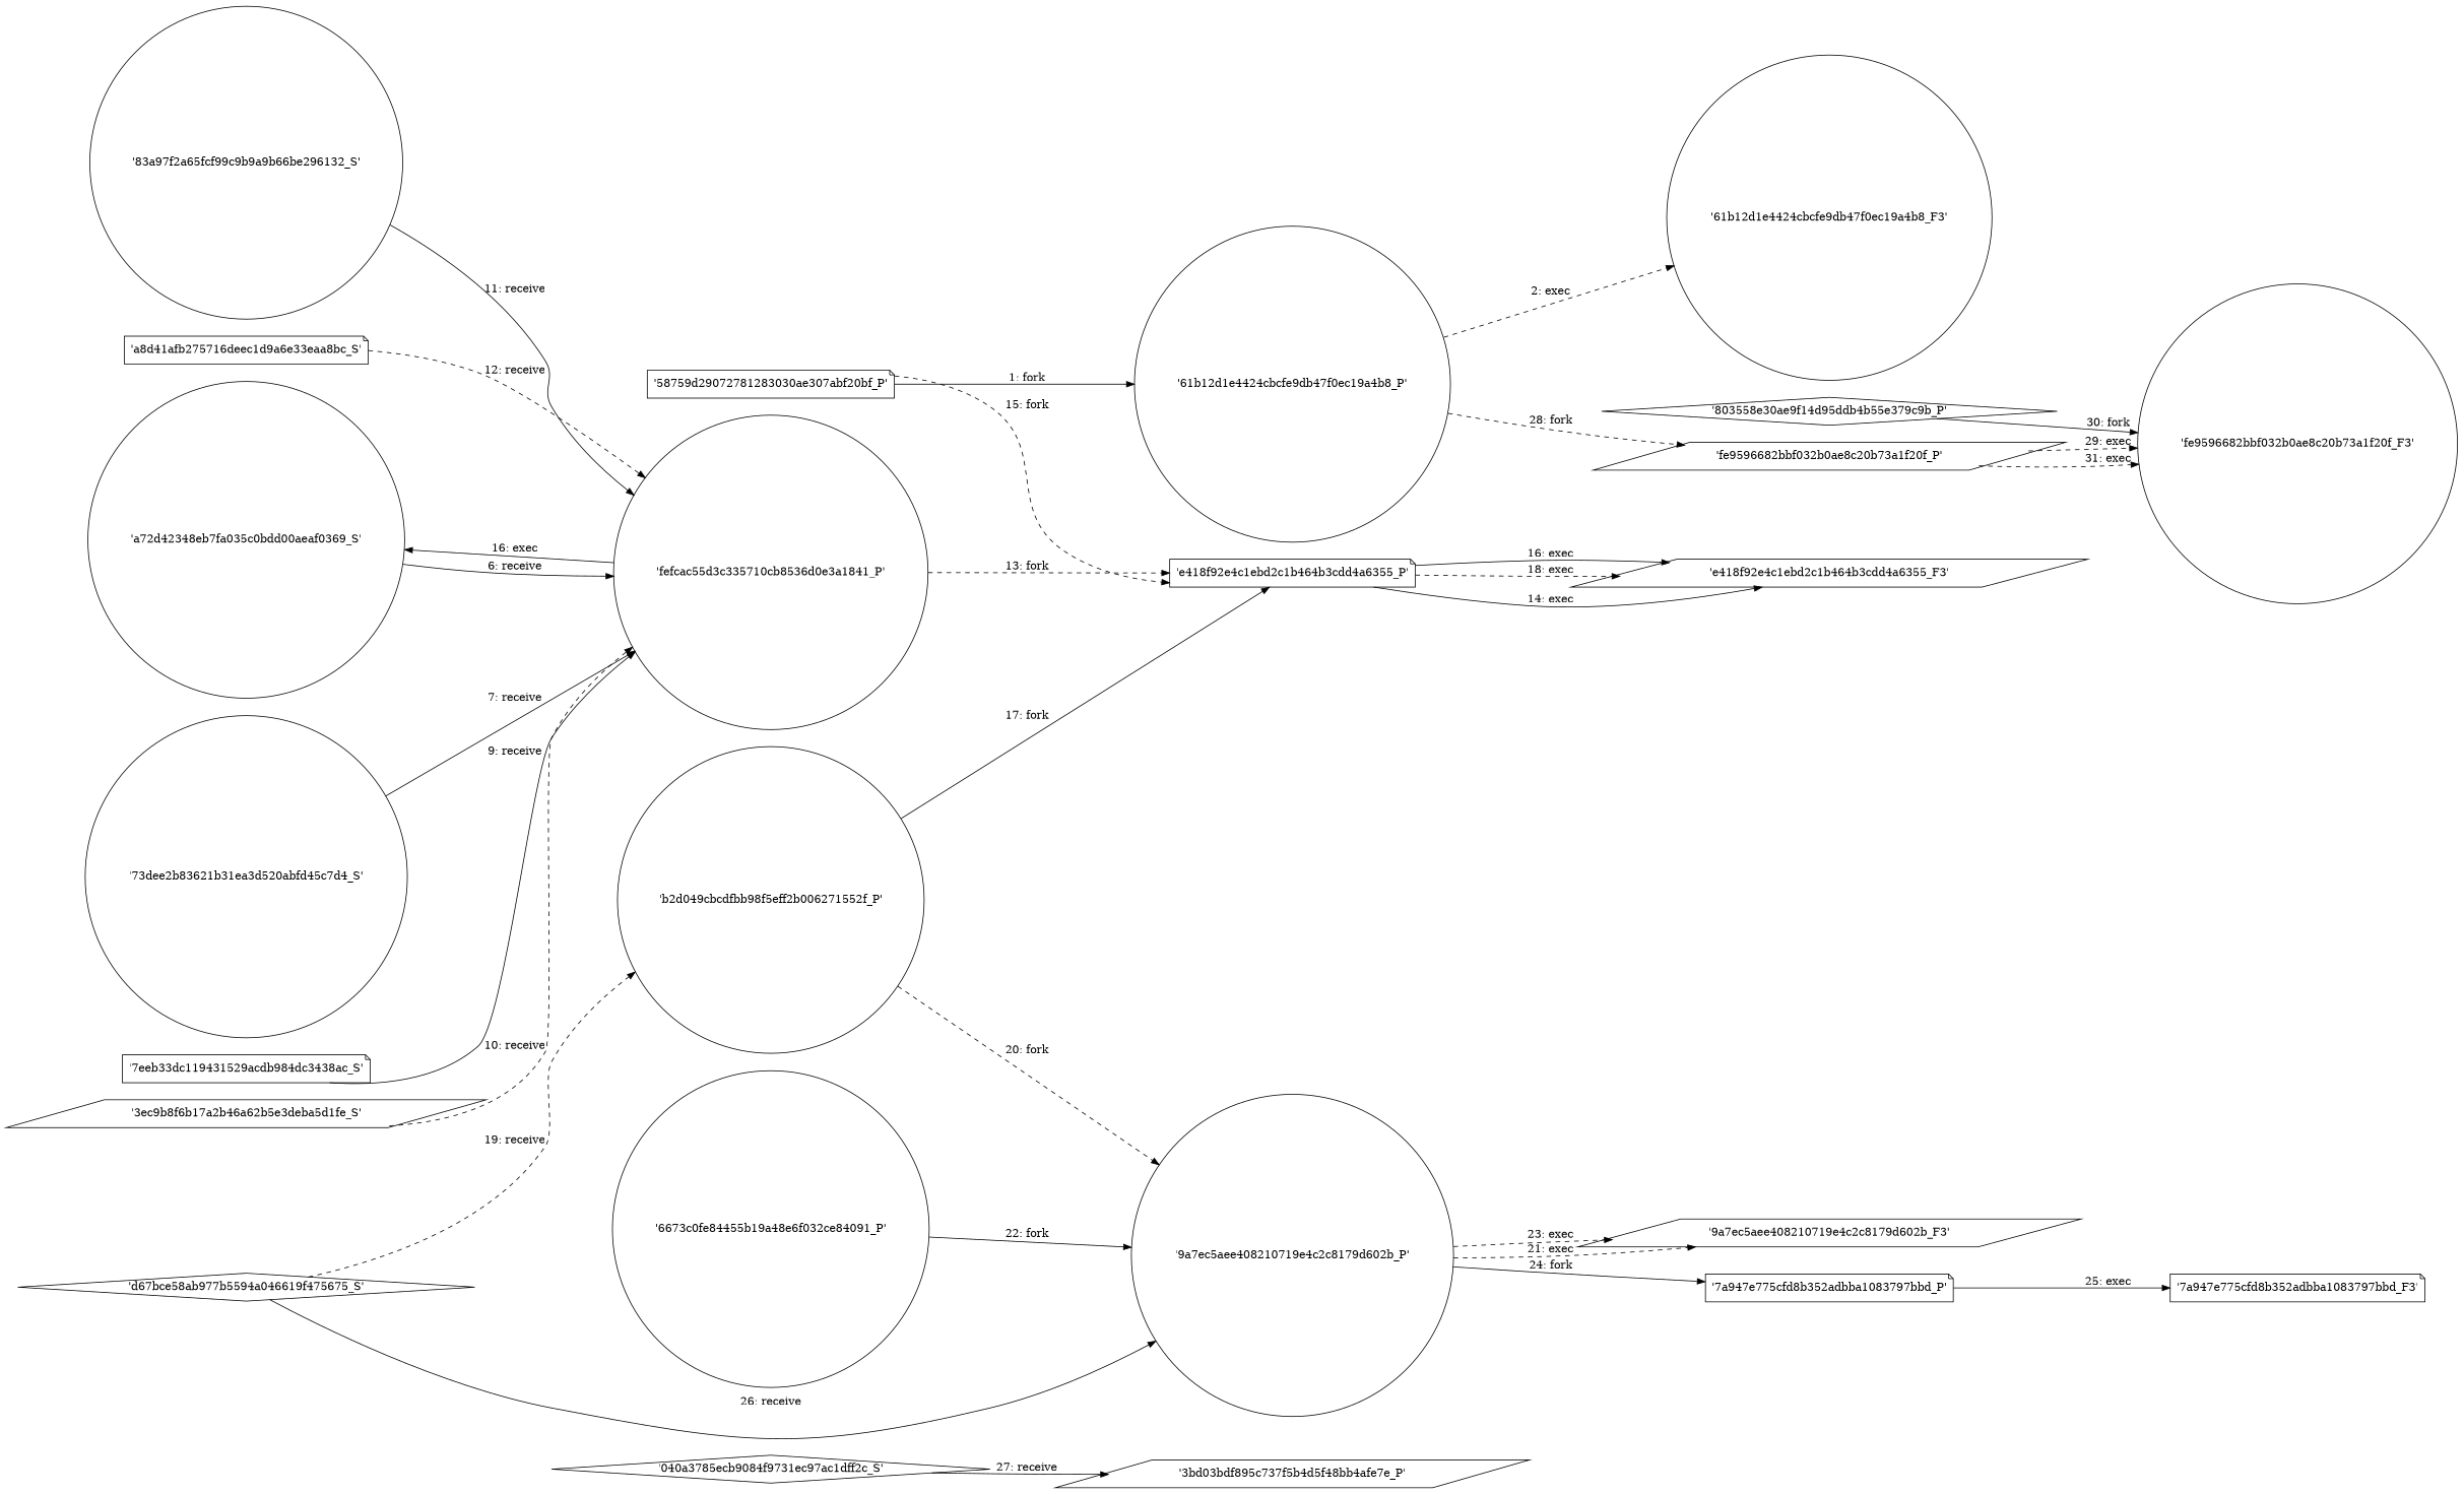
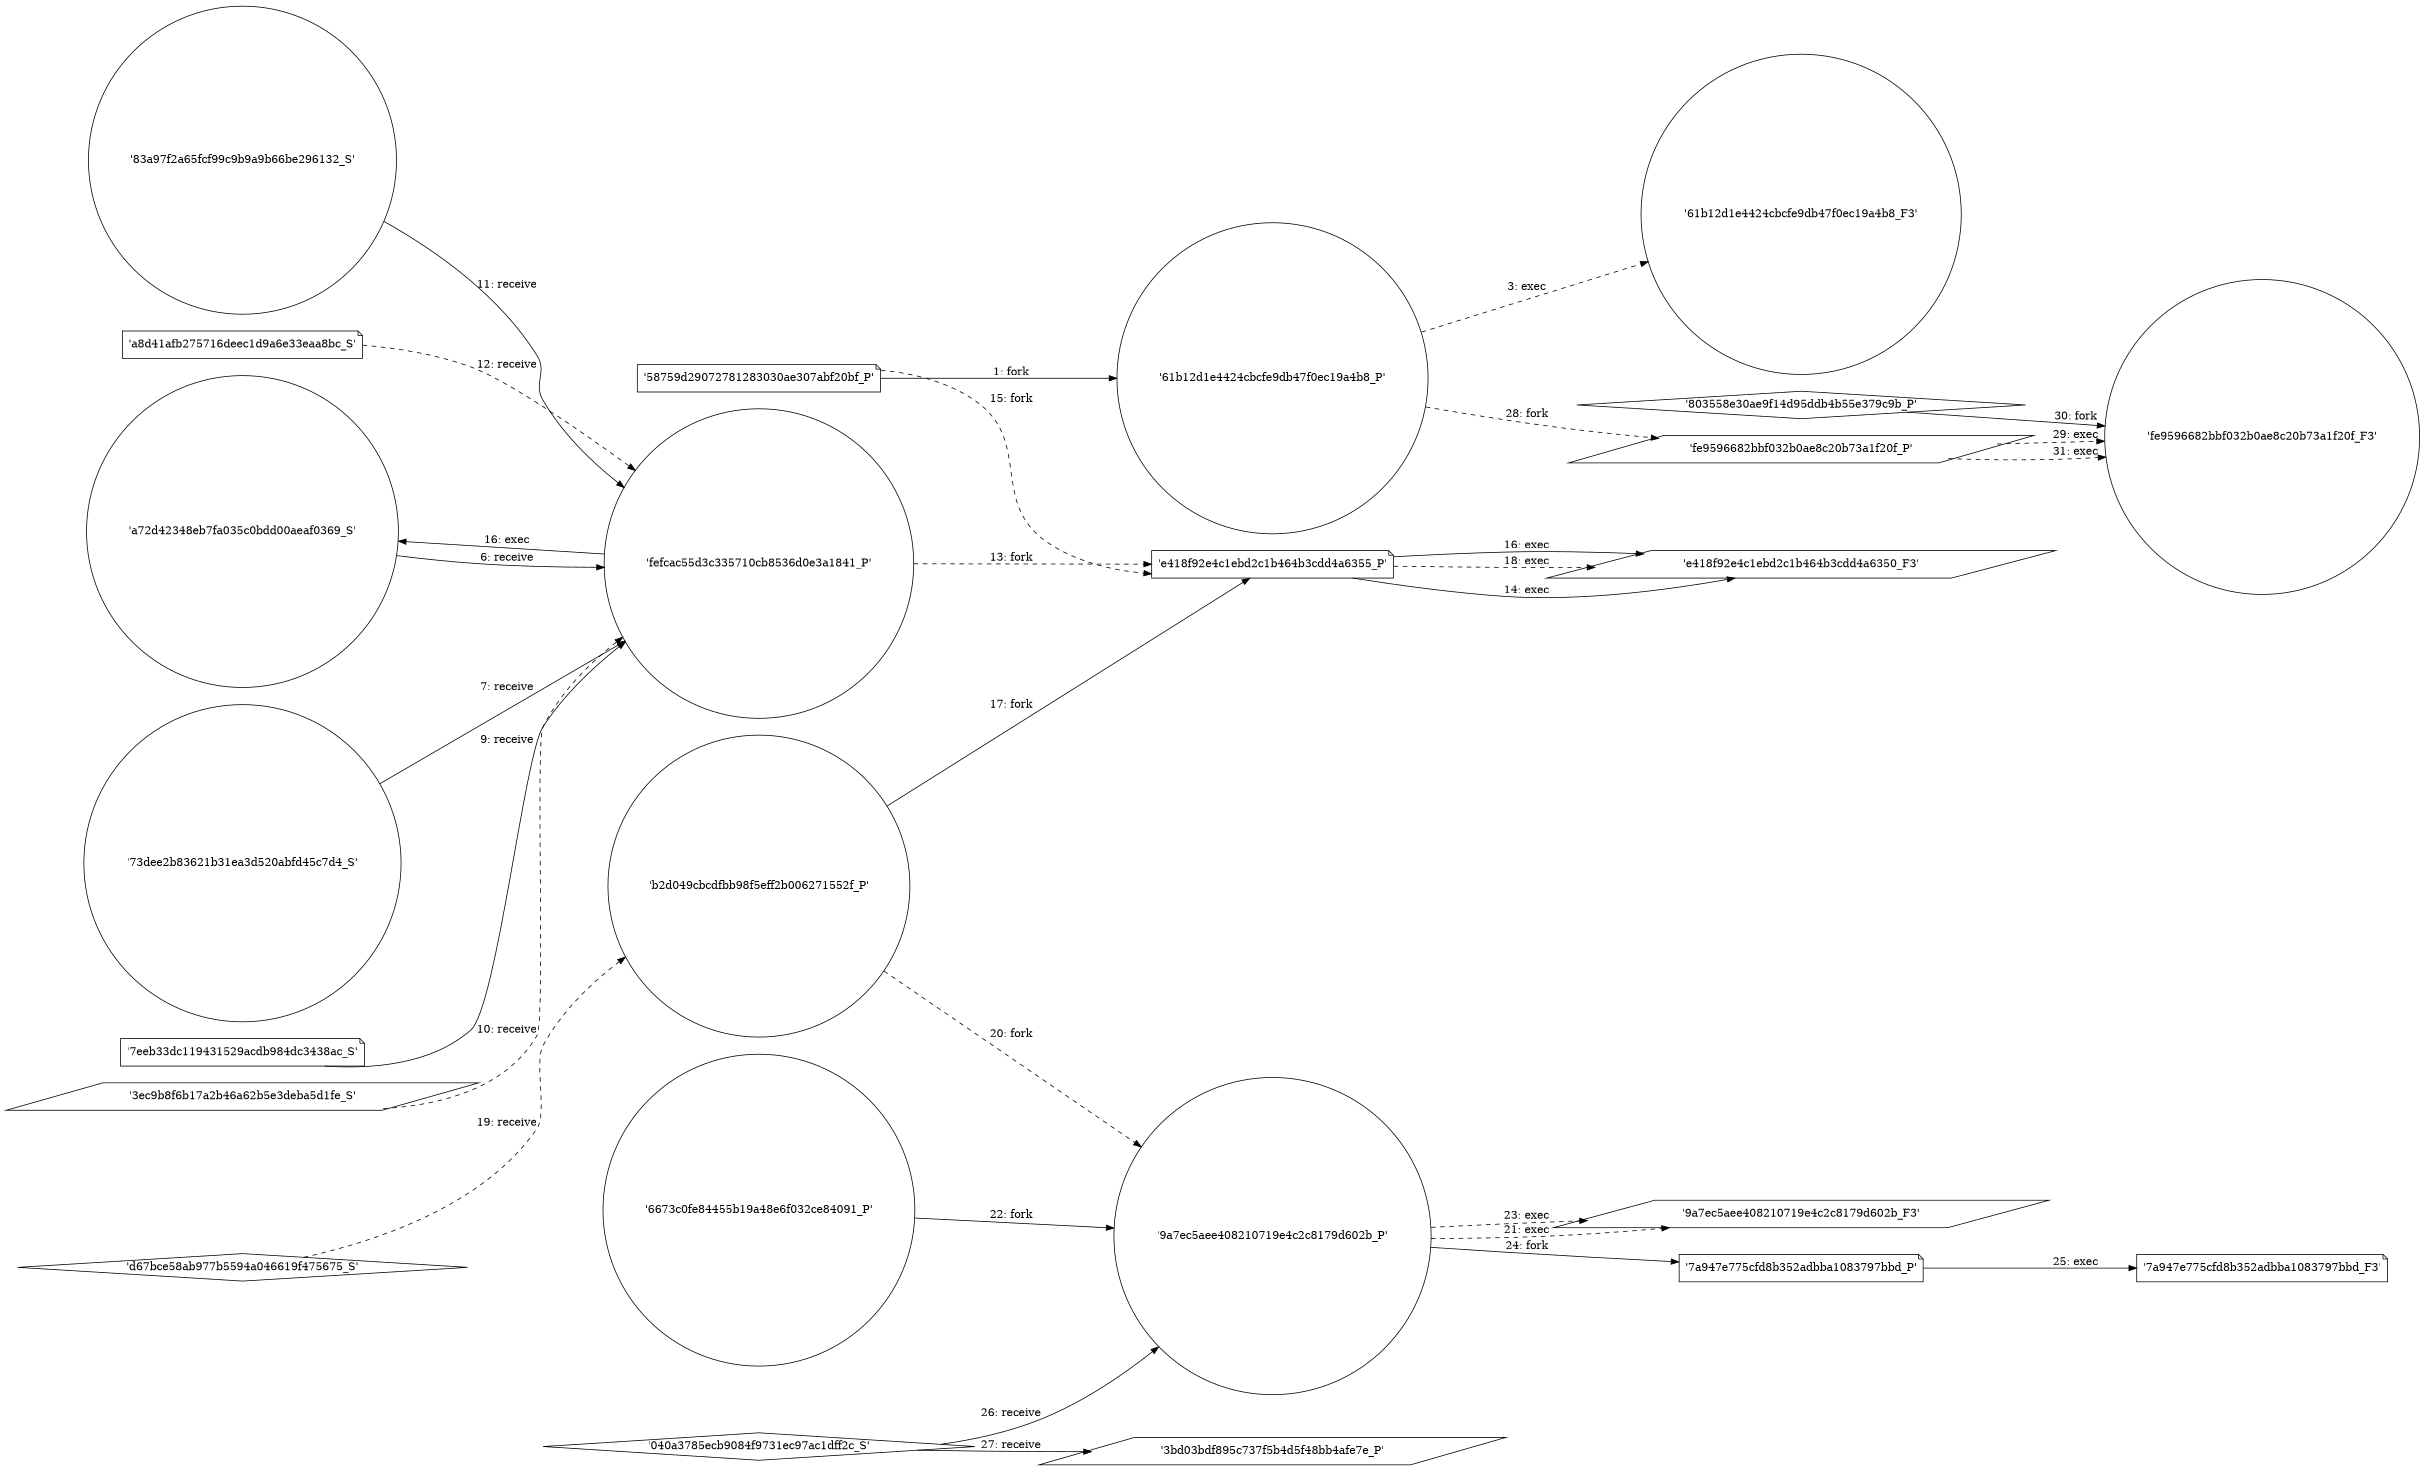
  digraph {
    engine=neato
    fixedsize=false
    fontsize=10
    nodesep=0.3
    rankdir=LR
    ranksep=0
    splines=true
    node [node_type=Process shape=circle]
    edge [style=solid]
    "'a72d42348eb7fa035c0bdd00aeaf0369_S'" [node_type=Socket]
    "'fefcac55d3c335710cb8536d0e3a1841_P'"
    "'e418f92e4c1ebd2c1b464b3cdd4a6355_P'" [shape=note]
    "'61b12d1e4424cbcfe9db47f0ec19a4b8_F3'" [node_type=File]
    "'61b12d1e4424cbcfe9db47f0ec19a4b8_P'"
    "'fe9596682bbf032b0ae8c20b73a1f20f_P'" [shape=parallelogram]
-   "'e418f92e4c1ebd2c1b464b3cdd4a6355_F3'" [node_type=File shape=parallelogram]
+   "'e418f92e4c1ebd2c1b464b3cdd4a6355_F3'" [node_type=File shape=parallelogram label="'e418f92e4c1ebd2c1b464b3cdd4a6350_F3'"]
    "'fe9596682bbf032b0ae8c20b73a1f20f_F3'" [node_type=File]
    "'73dee2b83621b31ea3d520abfd45c7d4_S'" [node_type=Socket]
    "'7eeb33dc119431529acdb984dc3438ac_S'" [node_type=Socket shape=note]
    "'3ec9b8f6b17a2b46a62b5e3deba5d1fe_S'" [node_type=Socket shape=parallelogram]
    "'83a97f2a65fcf99c9b9a9b66be296132_S'" [node_type=Socket]
    "'a8d41afb275716deec1d9a6e33eaa8bc_S'" [node_type=Socket shape=note]
    "'58759d29072781283030ae307abf20bf_P'" [shape=note]
    "'b2d049cbcdfbb98f5eff2b006271552f_P'"
    "'9a7ec5aee408210719e4c2c8179d602b_P'"
    "'9a7ec5aee408210719e4c2c8179d602b_F3'" [node_type=File shape=parallelogram]
    "'7a947e775cfd8b352adbba1083797bbd_P'" [shape=note]
    "'d67bce58ab977b5594a046619f475675_S'" [node_type=Socket shape=diamond]
    "'7a947e775cfd8b352adbba1083797bbd_F3'" [node_type=File shape=note]
    "'6673c0fe84455b19a48e6f032ce84091_P'"
    "'040a3785ecb9084f9731ec97ac1dff2c_S'" [node_type=Socket shape=diamond]
    "'3bd03bdf895c737f5b4d5f48bb4afe7e_P'" [shape=parallelogram]
    "'803558e30ae9f14d95ddb4b55e379c9b_P'" [shape=diamond]
    "'a72d42348eb7fa035c0bdd00aeaf0369_S'" -> "'fefcac55d3c335710cb8536d0e3a1841_P'" [label="6: receive"]
    "'fefcac55d3c335710cb8536d0e3a1841_P'" -> "'a72d42348eb7fa035c0bdd00aeaf0369_S'" [label="16: exec"]
    "'fefcac55d3c335710cb8536d0e3a1841_P'" -> "'e418f92e4c1ebd2c1b464b3cdd4a6355_P'" [label="13: fork" style=dashed]
    "'e418f92e4c1ebd2c1b464b3cdd4a6355_P'" -> "'e418f92e4c1ebd2c1b464b3cdd4a6355_F3'" [label="14: exec"]
    "'e418f92e4c1ebd2c1b464b3cdd4a6355_P'" -> "'e418f92e4c1ebd2c1b464b3cdd4a6355_F3'" [label="16: exec"]
    "'e418f92e4c1ebd2c1b464b3cdd4a6355_P'" -> "'e418f92e4c1ebd2c1b464b3cdd4a6355_F3'" [label="18: exec" style=dashed]
-   "'61b12d1e4424cbcfe9db47f0ec19a4b8_P'" -> "'61b12d1e4424cbcfe9db47f0ec19a4b8_F3'" [label="2: exec" style=dashed]
+   "'61b12d1e4424cbcfe9db47f0ec19a4b8_P'" -> "'61b12d1e4424cbcfe9db47f0ec19a4b8_F3'" [label="3: exec" style=dashed]
    "'61b12d1e4424cbcfe9db47f0ec19a4b8_P'" -> "'fe9596682bbf032b0ae8c20b73a1f20f_P'" [label="28: fork" style=dashed]
    "'fe9596682bbf032b0ae8c20b73a1f20f_P'" -> "'fe9596682bbf032b0ae8c20b73a1f20f_F3'" [label="29: exec" style=dashed]
    "'fe9596682bbf032b0ae8c20b73a1f20f_P'" -> "'fe9596682bbf032b0ae8c20b73a1f20f_F3'" [label="31: exec" style=dashed]
    "'73dee2b83621b31ea3d520abfd45c7d4_S'" -> "'fefcac55d3c335710cb8536d0e3a1841_P'" [label="7: receive"]
    "'7eeb33dc119431529acdb984dc3438ac_S'" -> "'fefcac55d3c335710cb8536d0e3a1841_P'" [label="9: receive"]
    "'3ec9b8f6b17a2b46a62b5e3deba5d1fe_S'" -> "'fefcac55d3c335710cb8536d0e3a1841_P'" [label="10: receive" style=dashed]
    "'83a97f2a65fcf99c9b9a9b66be296132_S'" -> "'fefcac55d3c335710cb8536d0e3a1841_P'" [label="11: receive"]
    "'a8d41afb275716deec1d9a6e33eaa8bc_S'" -> "'fefcac55d3c335710cb8536d0e3a1841_P'" [label="12: receive" style=dashed]
    "'58759d29072781283030ae307abf20bf_P'" -> "'e418f92e4c1ebd2c1b464b3cdd4a6355_P'" [label="15: fork" style=dashed]
    "'58759d29072781283030ae307abf20bf_P'" -> "'61b12d1e4424cbcfe9db47f0ec19a4b8_P'" [label="1: fork"]
    "'b2d049cbcdfbb98f5eff2b006271552f_P'" -> "'e418f92e4c1ebd2c1b464b3cdd4a6355_P'" [label="17: fork"]
    "'b2d049cbcdfbb98f5eff2b006271552f_P'" -> "'9a7ec5aee408210719e4c2c8179d602b_P'" [label="20: fork" style=dashed]
    "'9a7ec5aee408210719e4c2c8179d602b_P'" -> "'9a7ec5aee408210719e4c2c8179d602b_F3'" [label="21: exec" style=dashed]
    "'9a7ec5aee408210719e4c2c8179d602b_P'" -> "'9a7ec5aee408210719e4c2c8179d602b_F3'" [label="23: exec" style=dashed]
    "'9a7ec5aee408210719e4c2c8179d602b_P'" -> "'7a947e775cfd8b352adbba1083797bbd_P'" [label="24: fork"]
    "'7a947e775cfd8b352adbba1083797bbd_P'" -> "'7a947e775cfd8b352adbba1083797bbd_F3'" [label="25: exec"]
    "'d67bce58ab977b5594a046619f475675_S'" -> "'b2d049cbcdfbb98f5eff2b006271552f_P'" [label="19: receive" style=dashed]
    "'6673c0fe84455b19a48e6f032ce84091_P'" -> "'9a7ec5aee408210719e4c2c8179d602b_P'" [label="22: fork"]
-   "'d67bce58ab977b5594a046619f475675_S'" -> "'9a7ec5aee408210719e4c2c8179d602b_P'" [label="26: receive"]
+   "'040a3785ecb9084f9731ec97ac1dff2c_S'" -> "'9a7ec5aee408210719e4c2c8179d602b_P'" [label="26: receive"]
    "'040a3785ecb9084f9731ec97ac1dff2c_S'" -> "'3bd03bdf895c737f5b4d5f48bb4afe7e_P'" [label="27: receive"]
    "'803558e30ae9f14d95ddb4b55e379c9b_P'" -> "'fe9596682bbf032b0ae8c20b73a1f20f_F3'" [label="30: fork"]
  }
